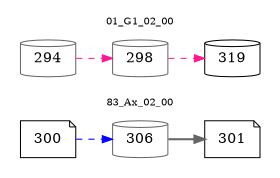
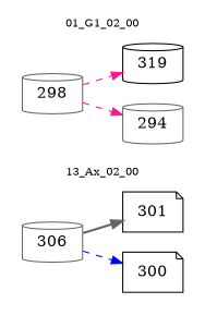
  digraph {
    rankdir=LR
    node [color=gray40 shape=cylinder]
    edge [color=deeppink style=dashed]
    n1 [label=306]
    n2 [color=black label=300 shape=note]
    n3 [color=black label=301 shape=note]
    n4 [label=298]
    n5 [label=294]
    n6 [color=black label=319]
    subgraph cluster_1 {
      color=white
      fontsize=10
-     label="83_Ax_02_00"
+     label="13_Ax_02_00"
      n1
      n2
      n3
    }
    subgraph cluster_2 {
      color=white
      fontsize=10
      label="01_G1_02_00"
      n4
      n5
      n6
    }
-   n2 -> n1 [color=blue]
+   n1 -> n2 [color=blue]
    n1 -> n3 [color=gray40 style=bold]
-   n5 -> n4
+   n4 -> n5
    n4 -> n6
  }
